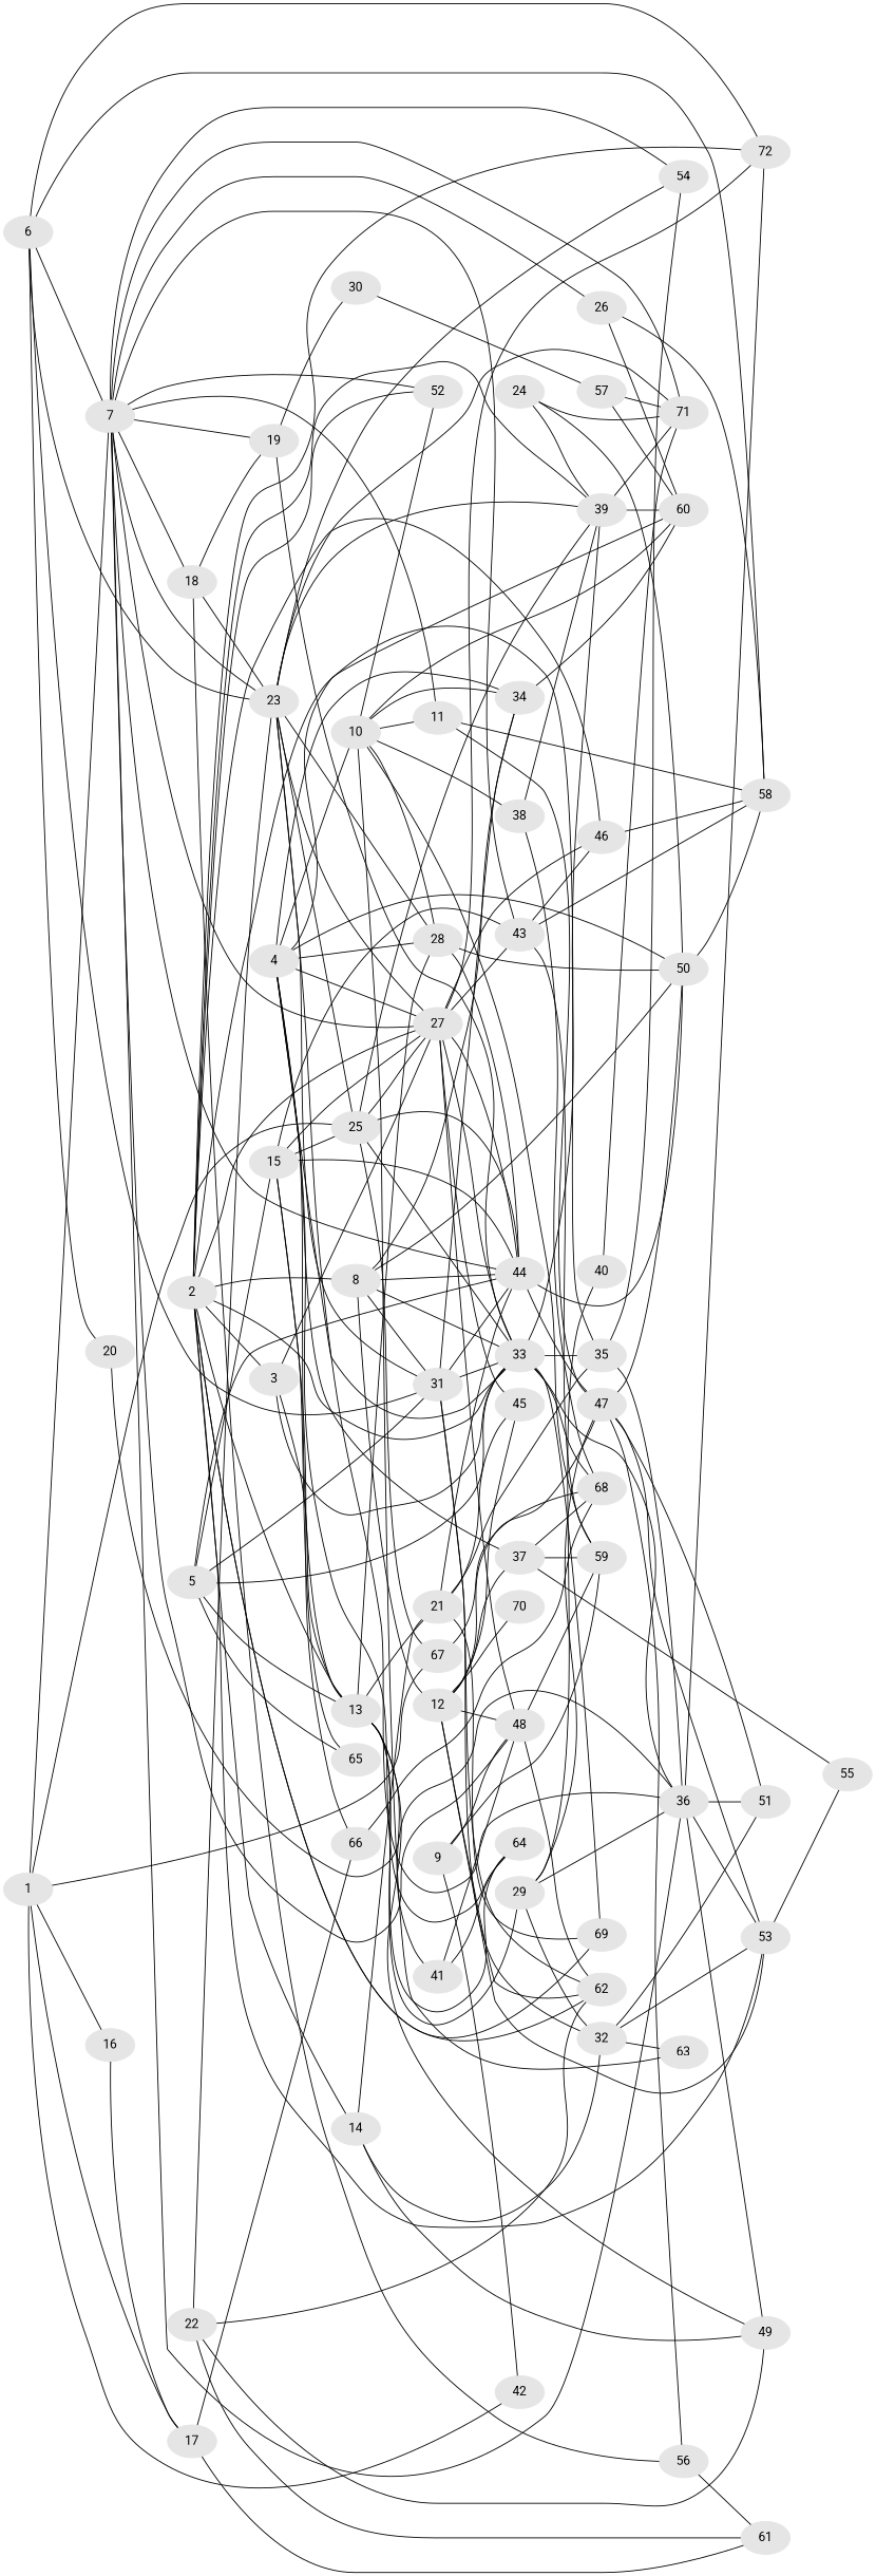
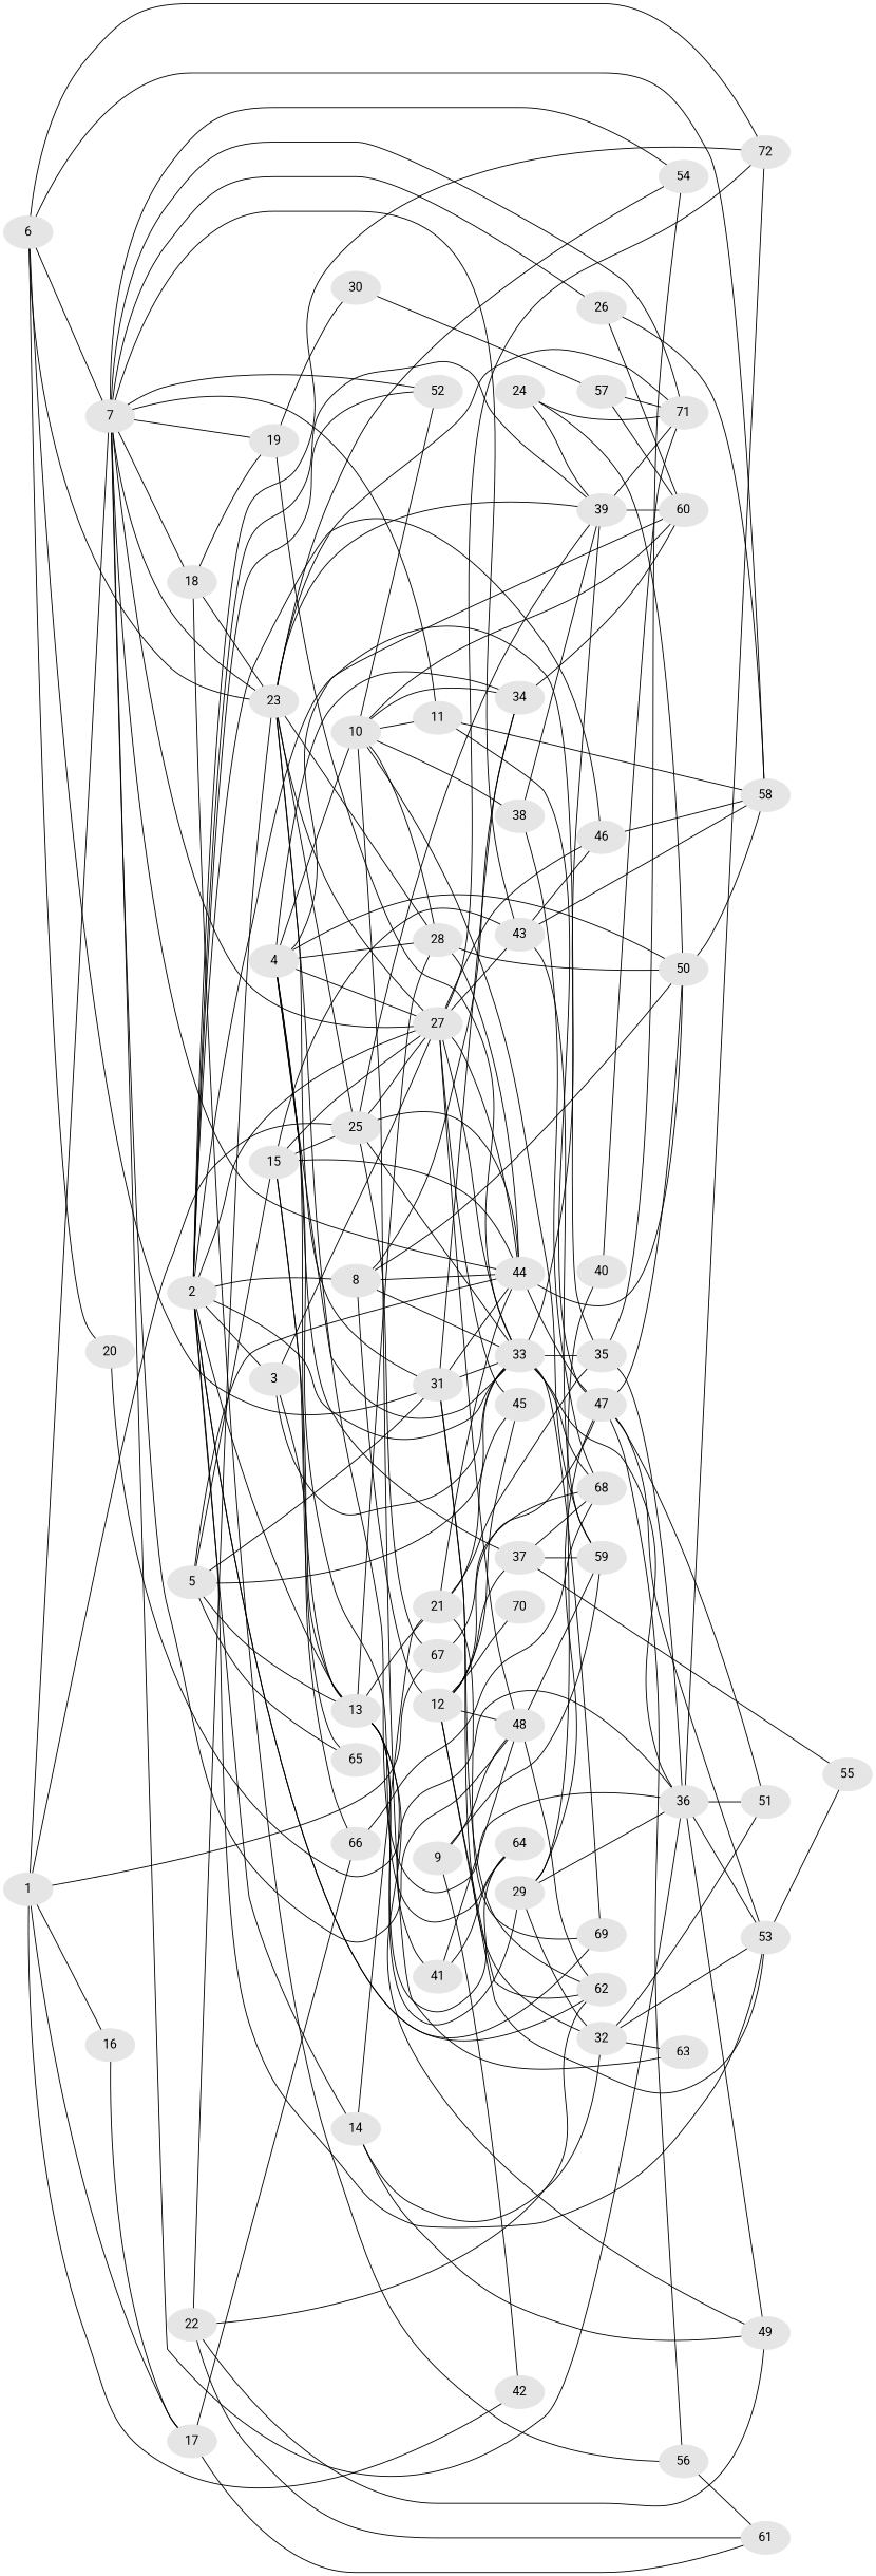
  graph {
    fontname=Roboto
    rankdir=LR
    node [color=gray90 fontname=Roboto style=filled]
    edge [fontname=Roboto weight=1.0]
    1
    7
    16
    17
    25
    42
    67
    27
    52
    44
    23
    11
    18
    19
    26
    36
    43
    48
    54
    71
    66
    61
    33
    39
    68
    2
    3
    8
    13
    14
    35
    46
    53
    62
    69
    72
    34
    50
    31
    12
    28
    64
    21
    29
    41
    49
    32
    45
    60
    58
    55
    4
    10
    37
    59
    38
    63
    5
    15
    65
    47
    6
    20
    56
    30
    51
    70
    9
    40
    57
    22
    24
    1 -- 7
    1 -- 16
    1 -- 17
    1 -- 25
    1 -- 42
    1 -- 67
    7 -- 27
    7 -- 52
    7 -- 44
    7 -- 23
    7 -- 11 [weight=2.0]
    7 -- 18
    7 -- 19
    7 -- 26
    7 -- 36
    7 -- 43
    7 -- 48
    7 -- 54
    7 -- 71
    16 -- 17
    17 -- 66
    17 -- 61
    25 -- 67
    25 -- 27
    25 -- 44
    25 -- 33
    25 -- 39
    67 -- 68
    27 -- 44
    27 -- 43
    27 -- 48
    27 -- 33
    27 -- 46
    27 -- 72
    27 -- 45
    44 -- 50
    44 -- 47
    23 -- 25
    23 -- 27
    23 -- 36 [weight=2.0]
    23 -- 54
    23 -- 71
    23 -- 39
    23 -- 31
    23 -- 28
    11 -- 58
    11 -- 47 [weight=2.0]
    18 -- 23
    18 -- 19
    18 -- 56
    19 -- 33
    19 -- 30
    26 -- 60
    26 -- 58
    36 -- 53
    36 -- 72
    36 -- 49
    36 -- 51
    43 -- 46
    43 -- 58
    43 -- 59
    48 -- 62
    48 -- 59
    66 -- 68
    33 -- 36
    33 -- 39 [weight=2.0]
    33 -- 68
    33 -- 35
    33 -- 69
    39 -- 71
    39 -- 60 [weight=2.0]
    2 -- 27
    2 -- 52
    2 -- 33
    2 -- 39
    2 -- 3
    2 -- 8
    2 -- 13
    2 -- 14
    2 -- 35
    2 -- 46
    2 -- 53
    2 -- 62
    2 -- 69
    2 -- 72
    3 -- 27
    3 -- 33
    3 -- 13
    8 -- 44
    8 -- 33
    8 -- 34
    8 -- 50
-   8 -- 31
    8 -- 12
    13 -- 28
    13 -- 64
    13 -- 21
    13 -- 29
    13 -- 41
    13 -- 49
    14 -- 21
    14 -- 49
    14 -- 32
    35 -- 36
    35 -- 54
    46 -- 58
    53 -- 55
    34 -- 60
    50 -- 58 [weight=3.0]
    31 -- 44
    31 -- 33
    31 -- 62
    31 -- 34
    31 -- 32
    12 -- 48 [weight=2.0]
    12 -- 53
    12 -- 62
    12 -- 45
    12 -- 37
    12 -- 47
    12 -- 70
    28 -- 44
    28 -- 50
    21 -- 44
    21 -- 35
    21 -- 69
    21 -- 45
    29 -- 36
    29 -- 32
    29 -- 47
    29 -- 40
    41 -- 48
    41 -- 64
    32 -- 53
    32 -- 63
    32 -- 51
    4 -- 27
    4 -- 33
    4 -- 13
    4 -- 34
    4 -- 50
    4 -- 28
    4 -- 64
    4 -- 60
    4 -- 10
    4 -- 37
    10 -- 52
    10 -- 11
    10 -- 34
    10 -- 28
    10 -- 60
    10 -- 59
    10 -- 38
    10 -- 63
    37 -- 68
    37 -- 55
    37 -- 59
    38 -- 39
    38 -- 68
    5 -- 44 [weight=2.0]
    5 -- 33 [weight=2.0]
    5 -- 13
    5 -- 31
    5 -- 15
    5 -- 65
    15 -- 25
    15 -- 27
    15 -- 44 [weight=2.0]
    15 -- 43
    15 -- 66
    15 -- 65
    47 -- 53
    47 -- 50 [weight=2.0]
    47 -- 56
    47 -- 51
    6 -- 7
    6 -- 23
    6 -- 72
    6 -- 31
    6 -- 58 [weight=3.0]
    6 -- 20
    20 -- 36
    56 -- 61
    30 -- 57
    9 -- 42
    9 -- 48
    9 -- 59
    40 -- 71
    57 -- 71
    57 -- 60
    22 -- 23
    22 -- 61
    22 -- 62
    22 -- 49
    24 -- 71
    24 -- 39
    24 -- 50 [weight=2.0]
  }
